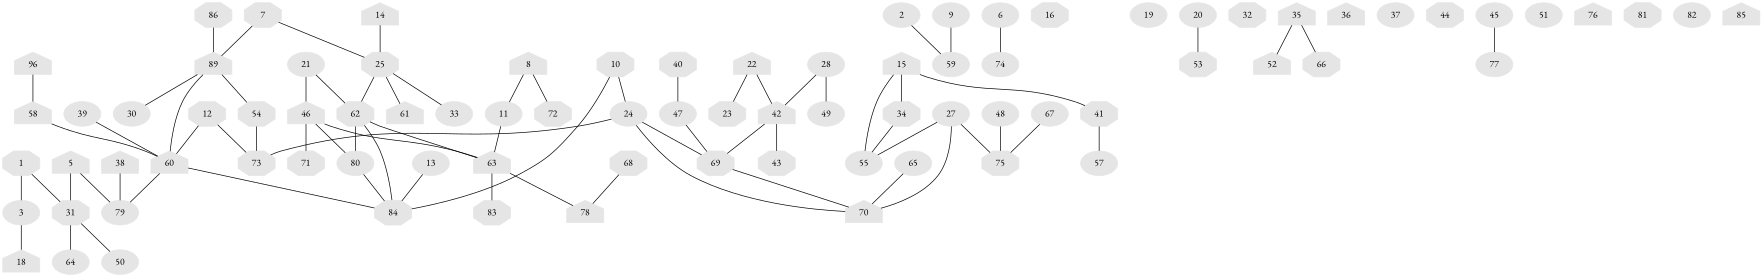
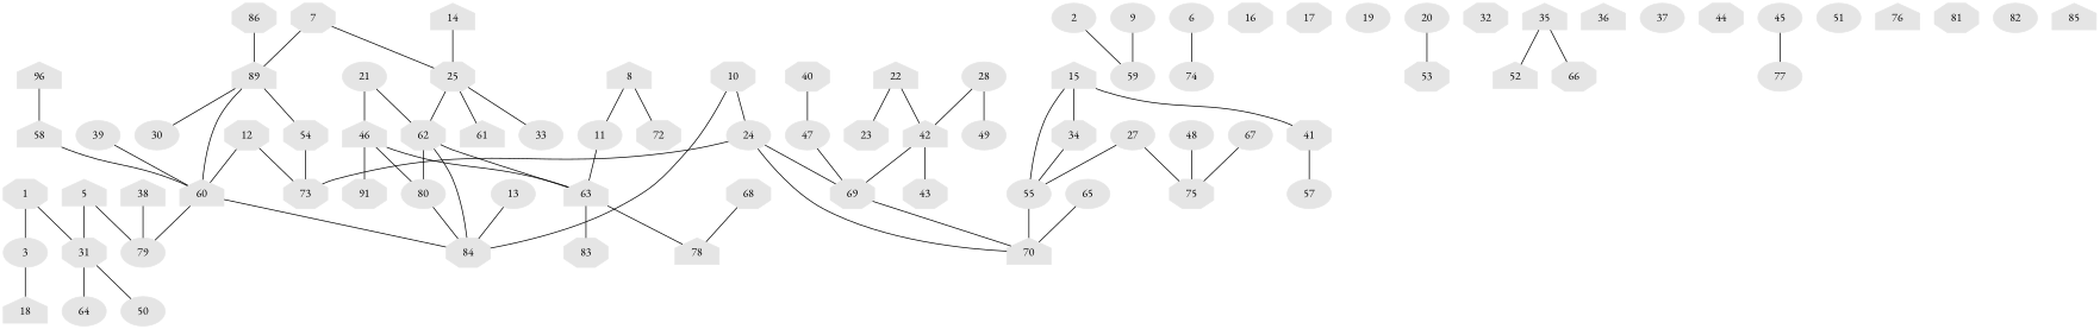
  graph {
    fontname="EB Garamond"
    node [color=gray90 fontname="EB Garamond" shape=ellipse style=filled]
    edge [fontname="EB Garamond"]
    1 [shape=octagon]
    3
    31 [shape=octagon]
    18 [shape=house]
    50
    64
    2
    59
    5 [shape=house]
    79
    6
    74
    7 [shape=octagon]
    25 [shape=octagon]
    n15 [label=89 shape=house]
    62 [shape=octagon]
    33
    61 [shape=house]
    60 [shape=house]
    30
    54 [shape=octagon]
    8 [shape=house]
    11
    72 [shape=octagon]
    63 [shape=house]
    9
    10 [shape=octagon]
    24
    84 [shape=octagon]
    73 [shape=octagon]
    69 [shape=octagon]
    70 [shape=house]
    78 [shape=house]
    83 [shape=octagon]
    12 [shape=octagon]
    13
    14 [shape=house]
    15 [shape=house]
    34 [shape=octagon]
    41 [shape=octagon]
    55
    57
    16 [shape=octagon]
+   17 [shape=octagon]
    19
    53 [shape=octagon]
    20
    46 [shape=house]
    21
-   71 [shape=octagon]
+   71 [shape=octagon label=91]
    80
    22 [shape=house]
    23 [shape=octagon]
    42 [shape=house]
    43 [shape=octagon]
    n56 [label=86 shape=octagon]
    27
    75 [shape=octagon]
    28
    49
    32 [shape=octagon]
    35 [shape=house]
    52 [shape=house]
    66 [shape=octagon]
    36 [shape=house]
    37
    38 [shape=house]
    39
    40 [shape=octagon]
    47
    44 [shape=octagon]
    45
    77
    48
    51
    n76 [label=96 shape=house]
    58 [shape=house]
    65
    67
    68 [shape=octagon]
    76 [shape=house]
    81 [shape=octagon]
    82
    85 [shape=house]
    1 -- 3
    1 -- 31
    3 -- 18
    31 -- 50
    31 -- 64
    2 -- 59
    5 -- 31
    5 -- 79
    6 -- 74
    7 -- 25
    7 -- n15
    25 -- 62
    25 -- 33
    25 -- 61
    n15 -- 60
    n15 -- 30
    n15 -- 54
    62 -- 63
    62 -- 84
    62 -- 80
    60 -- 79
    60 -- 84
    54 -- 73
    8 -- 11
    8 -- 72
    11 -- 63
    63 -- 78
    63 -- 83
    9 -- 59
    10 -- 24
    10 -- 84
    24 -- 73
    24 -- 69
    24 -- 70
    69 -- 70
    12 -- 60
    12 -- 73
    13 -- 84
    14 -- 25
    15 -- 34
    15 -- 41
    15 -- 55
    34 -- 55
    41 -- 57
    20 -- 53
    46 -- 63
    46 -- 71
    46 -- 80
    21 -- 62
    21 -- 46
    80 -- 84
    22 -- 23
    22 -- 42
    42 -- 69
    42 -- 43
    n56 -- n15
-   27 -- 70
+   55 -- 70
    27 -- 55
    27 -- 75
    28 -- 42
    28 -- 49
    35 -- 52
    35 -- 66
    38 -- 79
    39 -- 60
    40 -- 47
    47 -- 69
    45 -- 77
    48 -- 75
    n76 -- 58
    58 -- 60
    65 -- 70
    67 -- 75
    68 -- 78
  }
